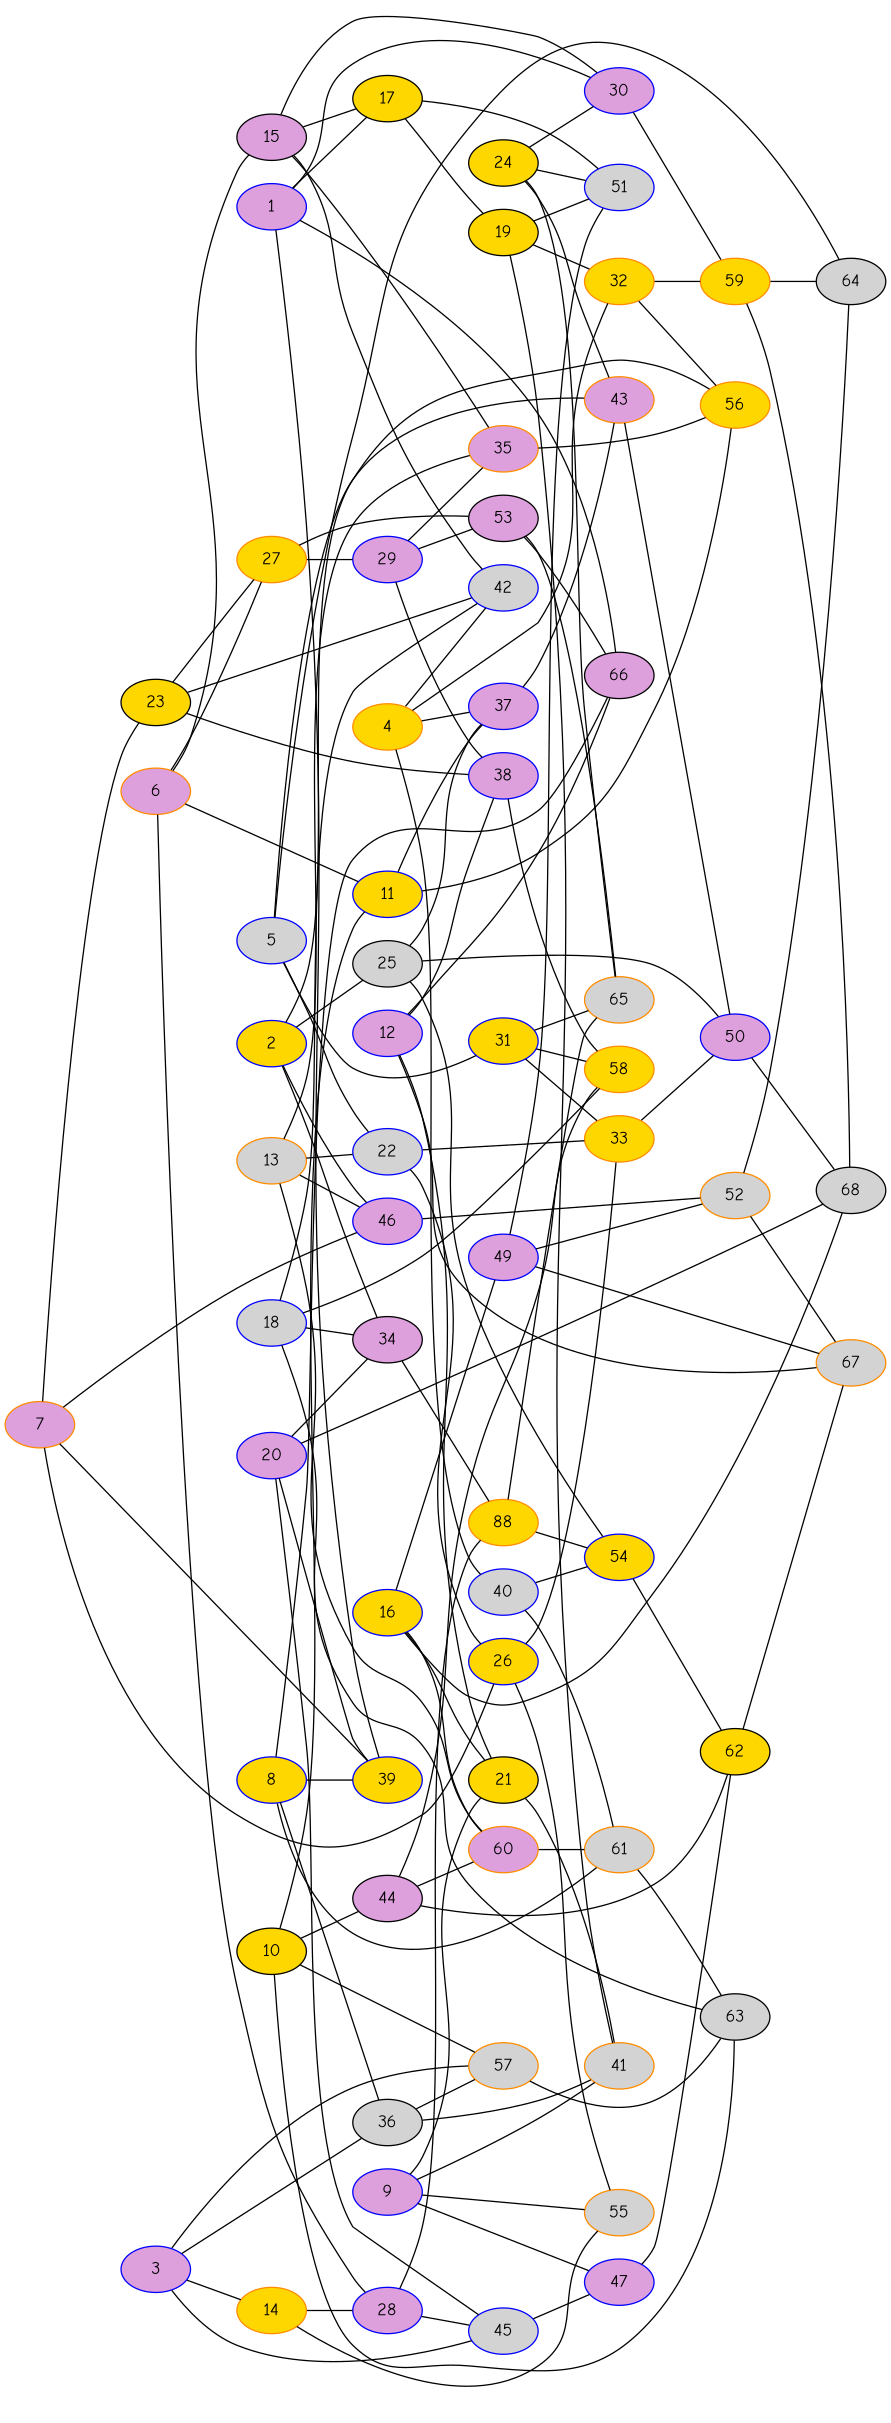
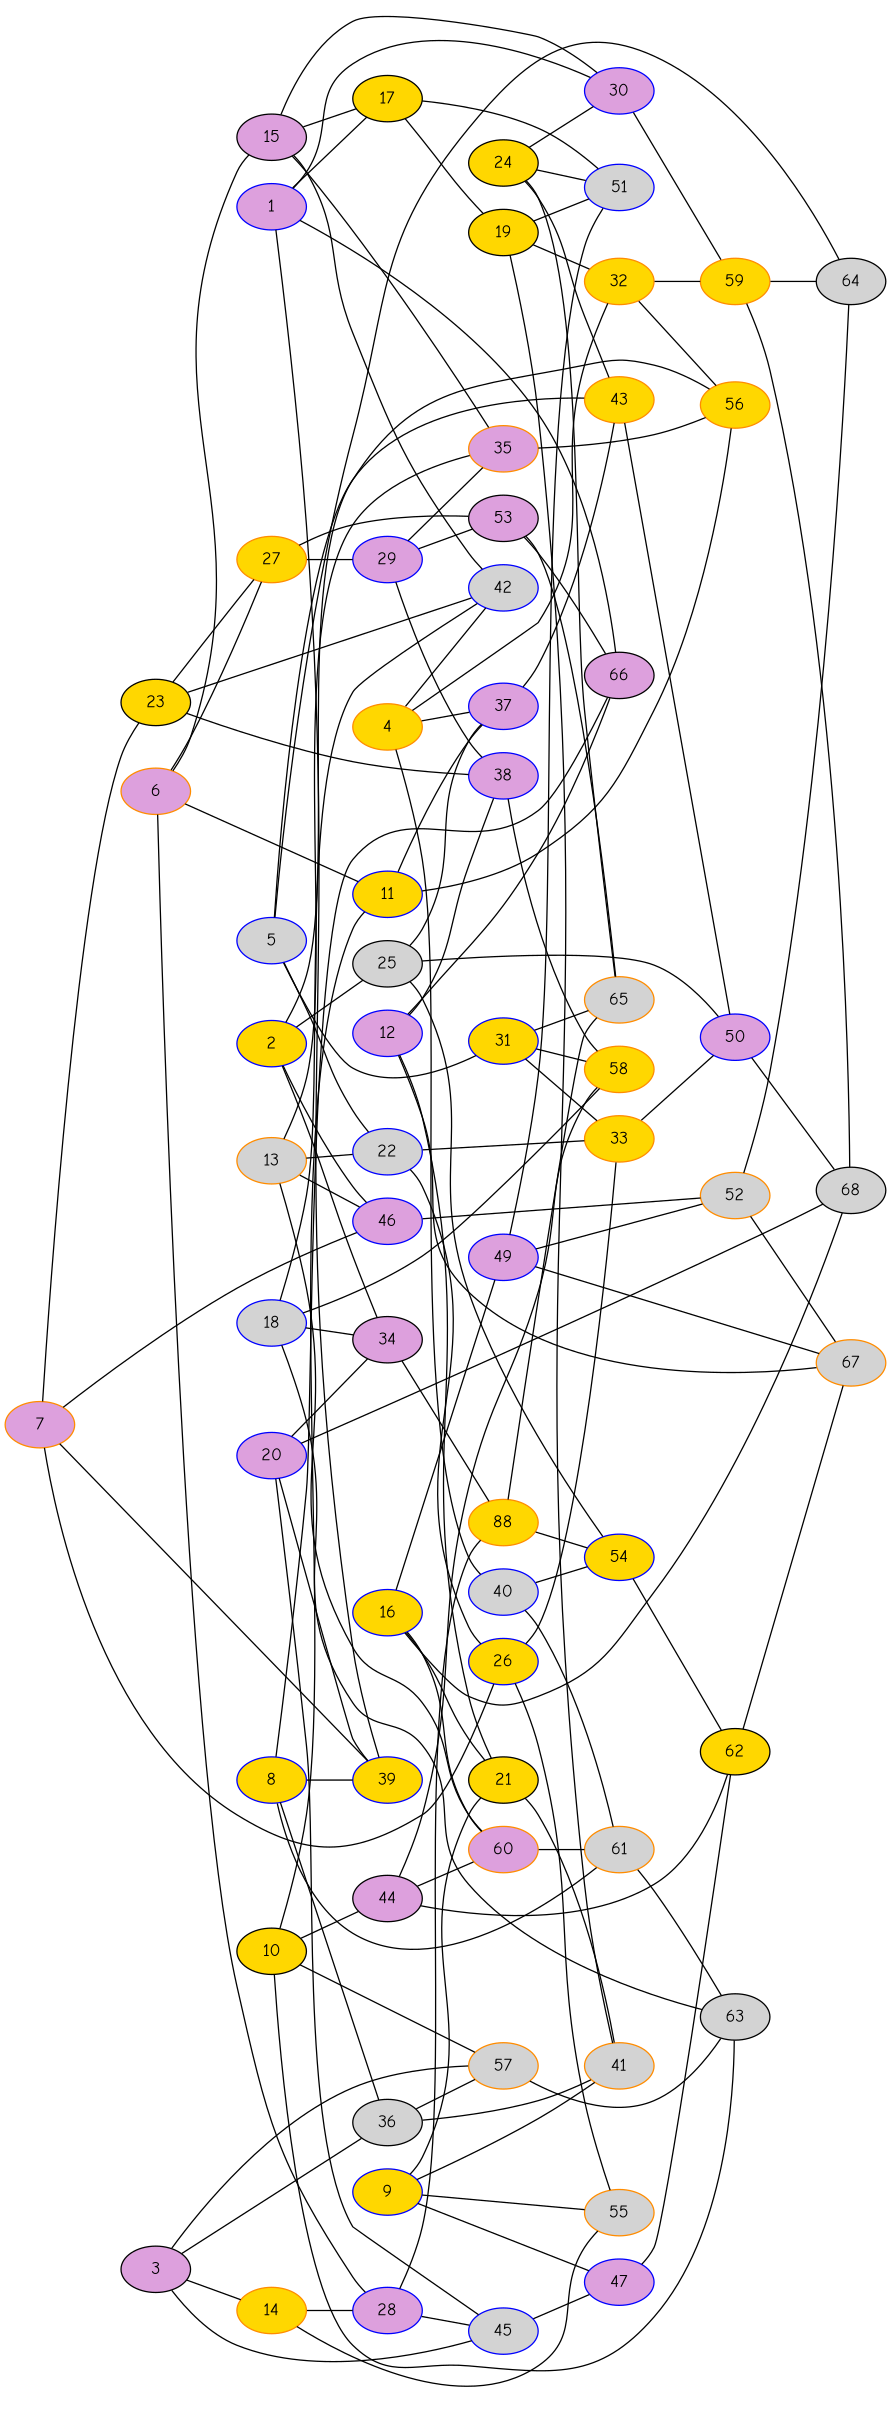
  graph {
    fontname="Comic Neue"
    rankdir=LR
    node [color=blue fillcolor=plum fontname="Comic Neue" style=filled]
    edge [fontname="Comic Neue"]
    1
    17 [color=black fillcolor=gold]
    30
    39 [fillcolor=gold]
    66 [color=black]
    19 [color=black fillcolor=gold]
    51 [fillcolor=lightgrey]
    59 [color=darkorange fillcolor=gold]
    25 [color=black fillcolor=lightgrey]
    2 [fillcolor=gold]
    34 [color=black]
    46
    56 [color=darkorange fillcolor=gold]
    37
    50
    54 [fillcolor=gold]
    n17 [color=darkorange fillcolor=gold label=88]
    52 [color=darkorange fillcolor=lightgrey]
-   3
+   3 [color=black]
    14 [color=darkorange fillcolor=gold]
    36 [color=black fillcolor=lightgrey]
    45 [fillcolor=lightgrey]
    57 [color=darkorange fillcolor=lightgrey]
    28
    55 [color=darkorange fillcolor=lightgrey]
    41 [color=darkorange fillcolor=lightgrey]
    47
    63 [color=black fillcolor=lightgrey]
    4 [color=darkorange fillcolor=gold]
    32 [color=darkorange fillcolor=gold]
    40 [fillcolor=lightgrey]
    42 [fillcolor=lightgrey]
-   43 [color=darkorange]
+   43 [color=darkorange fillcolor=gold]
    61 [color=darkorange fillcolor=lightgrey]
    5 [fillcolor=lightgrey]
    22 [fillcolor=lightgrey]
    31 [fillcolor=gold]
    64 [color=black fillcolor=lightgrey]
    26 [fillcolor=gold]
    33 [color=darkorange fillcolor=gold]
    58 [color=darkorange fillcolor=gold]
    65 [color=darkorange fillcolor=lightgrey]
    6 [color=darkorange]
    11 [fillcolor=gold]
    15 [color=black]
    27 [color=darkorange fillcolor=gold]
    35 [color=darkorange]
    29
    53 [color=black]
    7 [color=darkorange]
    23 [color=black fillcolor=gold]
    38
    8 [fillcolor=gold]
-   9
+   9 [fillcolor=gold]
    21 [color=black fillcolor=gold]
    62 [color=black fillcolor=gold]
    10 [color=black fillcolor=gold]
    44 [color=black]
    60 [color=darkorange]
    12
    67 [color=darkorange fillcolor=lightgrey]
    13 [color=darkorange fillcolor=lightgrey]
    16 [fillcolor=gold]
    49
    68 [color=black fillcolor=lightgrey]
    18 [fillcolor=lightgrey]
    20
    24 [color=black fillcolor=gold]
    1 -- 17
    1 -- 30
    1 -- 39
    1 -- 66
    17 -- 19
    17 -- 51
    30 -- 59
    19 -- 51
    19 -- 41
    19 -- 32
    59 -- 64
    59 -- 68
    25 -- 37
    25 -- 50
    25 -- 54
    2 -- 25
    2 -- 34
    2 -- 46
    2 -- 56
    34 -- n17
    46 -- 52
    37 -- 43
    50 -- 68
    54 -- 62
    n17 -- 54
    n17 -- 65
    52 -- 64
    52 -- 67
    3 -- 14
    3 -- 36
    3 -- 45
    3 -- 57
    14 -- 28
    14 -- 55
    36 -- 57
    36 -- 41
    45 -- 47
    57 -- 63
    28 -- n17
    28 -- 45
    47 -- 62
    4 -- 37
    4 -- 32
    4 -- 40
    4 -- 42
    32 -- 59
    32 -- 56
    40 -- 54
    40 -- 61
    43 -- 50
    61 -- 63
    5 -- 43
    5 -- 22
    5 -- 31
    5 -- 64
    22 -- 26
    22 -- 33
    31 -- 33
    31 -- 58
    31 -- 65
    26 -- 55
    26 -- 33
    33 -- 50
    6 -- 28
    6 -- 11
    6 -- 15
    6 -- 27
    11 -- 56
    11 -- 37
    15 -- 17
    15 -- 30
    15 -- 42
    15 -- 35
    27 -- 29
    27 -- 53
    35 -- 56
    29 -- 35
    29 -- 53
    29 -- 38
    53 -- 66
    53 -- 65
    7 -- 39
    7 -- 46
    7 -- 26
    7 -- 23
    23 -- 42
    23 -- 27
    23 -- 38
    38 -- 58
    8 -- 39
    8 -- 66
    8 -- 36
    8 -- 61
    9 -- 55
    9 -- 41
    9 -- 47
    9 -- 21
    21 -- 41
    62 -- 67
    10 -- 57
    10 -- 63
    10 -- 11
    10 -- 44
    44 -- 58
    44 -- 62
    44 -- 60
    60 -- 61
    12 -- 66
    12 -- 38
    12 -- 21
    12 -- 67
    13 -- 46
    13 -- 22
    13 -- 35
    13 -- 60
    16 -- 21
    16 -- 60
    16 -- 49
    16 -- 68
    49 -- 51
    49 -- 52
    49 -- 67
    18 -- 34
    18 -- 63
    18 -- 42
    18 -- 58
    20 -- 39
    20 -- 34
    20 -- 45
    20 -- 68
    24 -- 30
    24 -- 51
    24 -- 43
    24 -- 65
  }
